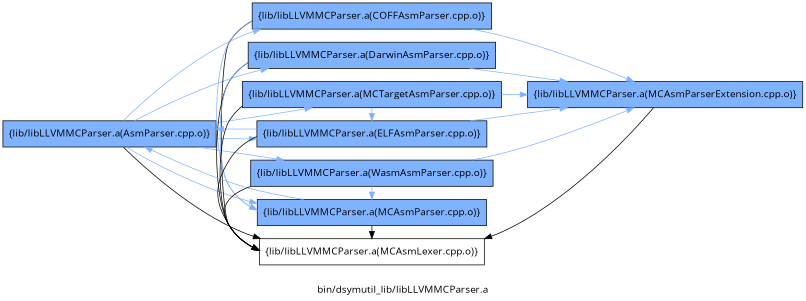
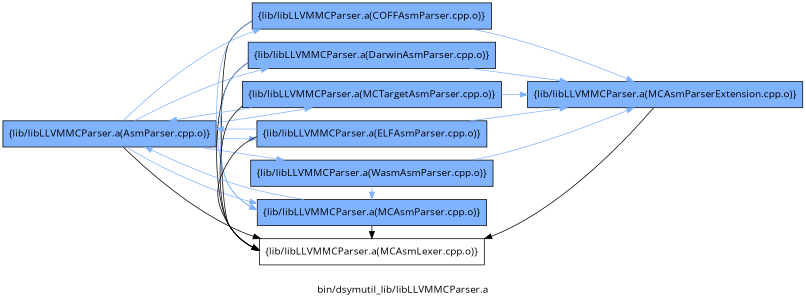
  digraph {
    fontname="Open Sans"
    label="bin/dsymutil_lib/libLLVMMCParser.a"
    rankdir=LR
    node [fillcolor="0.600000 0.5 1" fontname="Open Sans" group=1 shape=box style=filled]
    edge [color="0.600000 0.5 1" fontname="Open Sans"]
    n1 [label="{lib/libLLVMMCParser.a(AsmParser.cpp.o)}"]
    n2 [label="{lib/libLLVMMCParser.a(COFFAsmParser.cpp.o)}"]
    n3 [label="{lib/libLLVMMCParser.a(DarwinAsmParser.cpp.o)}"]
    n4 [label="{lib/libLLVMMCParser.a(ELFAsmParser.cpp.o)}"]
    n5 [group=0 label="{lib/libLLVMMCParser.a(MCAsmLexer.cpp.o)}" fillcolor="" style=""]
    n6 [label="{lib/libLLVMMCParser.a(MCAsmParser.cpp.o)}"]
    n7 [label="{lib/libLLVMMCParser.a(MCTargetAsmParser.cpp.o)}"]
    n8 [label="{lib/libLLVMMCParser.a(WasmAsmParser.cpp.o)}"]
    n9 [label="{lib/libLLVMMCParser.a(MCAsmParserExtension.cpp.o)}"]
    subgraph sub_1 {
      rank=same
      n1
    }
    subgraph sub_2 {
      rank=same
      n2
      n3
      n4
      n5
      n6
      n7
      n8
    }
    n1 -> n2
    n1 -> n3
    n1 -> n4
    n1 -> n5 [color=""]
    n1 -> n6
    n1 -> n7
    n1 -> n8
    n2 -> n5 [color=""]
    n2 -> n6
    n2 -> n9
    n3 -> n5 [color=""]
    n3 -> n6
    n3 -> n9
    n4 -> n1
    n4 -> n5 [color=""]
    n4 -> n9
    n6 -> n1
    n6 -> n5 [color=""]
-   n7 -> n4
+   n7 -> n1
    n7 -> n5 [color=""]
    n7 -> n9
-   n8 -> n5 [color=""]
    n8 -> n6
    n8 -> n9
    n9 -> n5 [color=""]
  }
